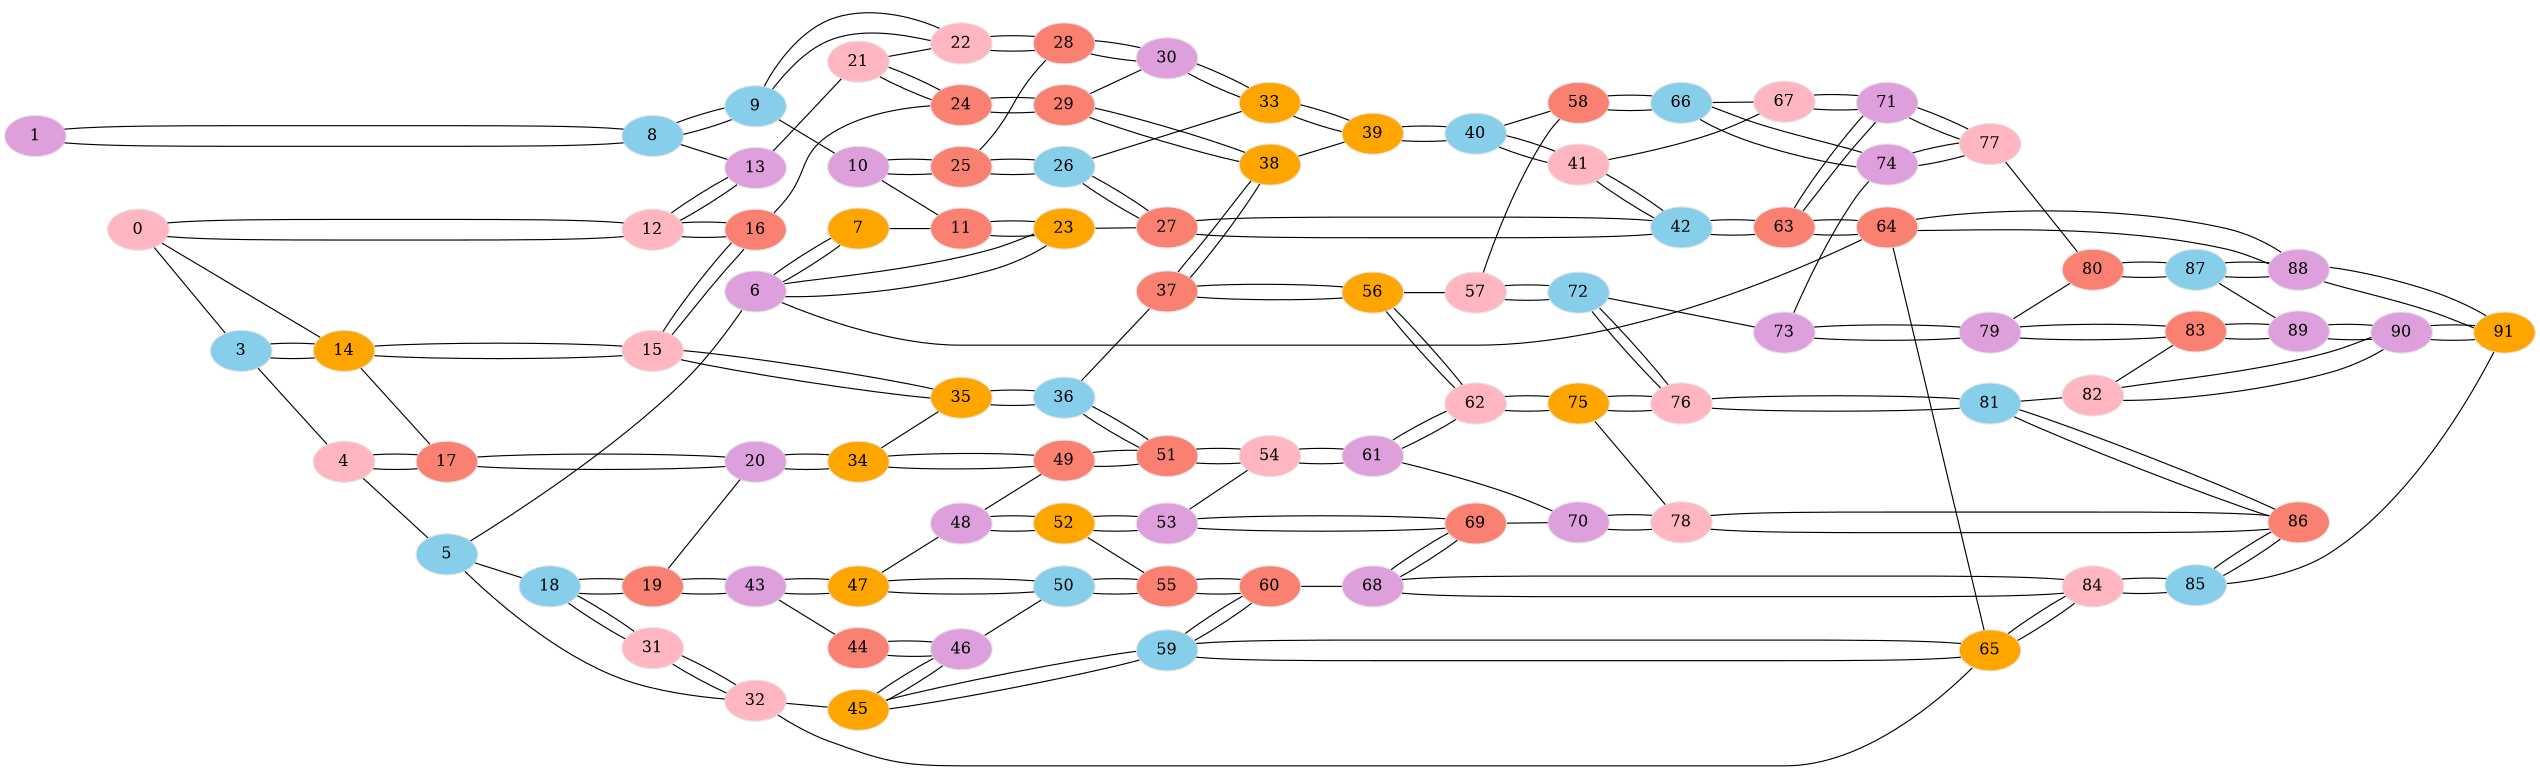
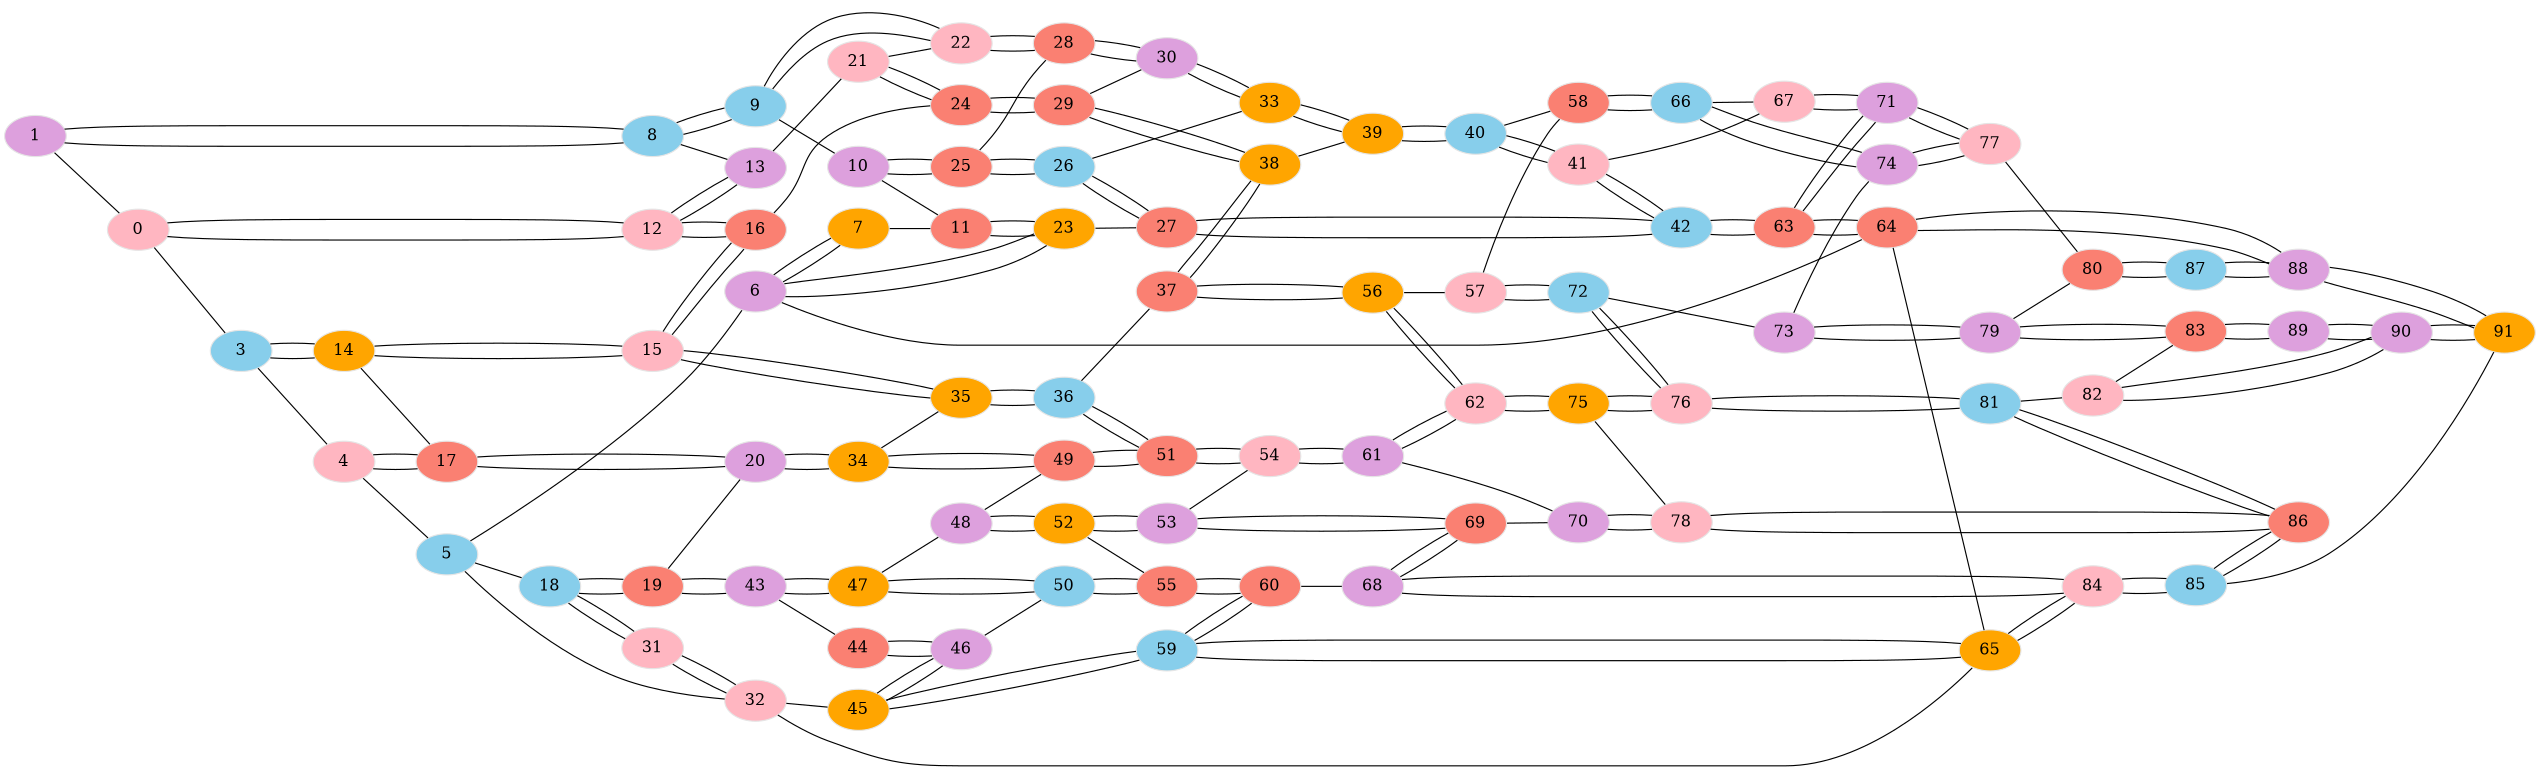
  graph {
    rankdir=LR
    node [color=gray90 fillcolor=salmon style=filled]
    1 [fillcolor=plum]
    n2 [fillcolor=lightpink label=0]
    8 [fillcolor=skyblue]
    3 [fillcolor=skyblue]
    12 [fillcolor=lightpink]
    9 [fillcolor=skyblue]
    13 [fillcolor=plum]
    4 [fillcolor=lightpink]
    14 [fillcolor=orange]
    16
    5 [fillcolor=skyblue]
    17
    15 [fillcolor=lightpink]
    6 [fillcolor=plum]
    18 [fillcolor=skyblue]
    32 [fillcolor=lightpink]
    20 [fillcolor=plum]
    7 [fillcolor=orange]
    23 [fillcolor=orange]
    64
    19
    31 [fillcolor=lightpink]
    45 [fillcolor=orange]
    65 [fillcolor=orange]
    11
    27
    88 [fillcolor=plum]
    10 [fillcolor=plum]
    22 [fillcolor=lightpink]
    21 [fillcolor=lightpink]
    25
    28
    26 [fillcolor=skyblue]
    24
    35 [fillcolor=orange]
    36 [fillcolor=skyblue]
    29
    34 [fillcolor=orange]
    43 [fillcolor=plum]
    44
    47 [fillcolor=orange]
    49
    30 [fillcolor=plum]
    42 [fillcolor=skyblue]
    38 [fillcolor=orange]
    33 [fillcolor=orange]
    39 [fillcolor=orange]
    63
    46 [fillcolor=plum]
    59 [fillcolor=skyblue]
    84 [fillcolor=lightpink]
    40 [fillcolor=skyblue]
    51
    37
    56 [fillcolor=orange]
    54 [fillcolor=lightpink]
    57 [fillcolor=lightpink]
    62 [fillcolor=lightpink]
    41 [fillcolor=lightpink]
    58
    67 [fillcolor=lightpink]
    66 [fillcolor=skyblue]
    71 [fillcolor=plum]
    50 [fillcolor=skyblue]
    48 [fillcolor=plum]
    60
    55
    52 [fillcolor=orange]
    53 [fillcolor=plum]
    61 [fillcolor=plum]
    69
    70 [fillcolor=plum]
    68 [fillcolor=plum]
    72 [fillcolor=skyblue]
    75 [fillcolor=orange]
    73 [fillcolor=plum]
    76 [fillcolor=lightpink]
    74 [fillcolor=plum]
    78 [fillcolor=lightpink]
    77 [fillcolor=lightpink]
    91 [fillcolor=orange]
    85 [fillcolor=skyblue]
    86
    80
    79 [fillcolor=plum]
    81 [fillcolor=skyblue]
    83
    82 [fillcolor=lightpink]
    87 [fillcolor=skyblue]
    89 [fillcolor=plum]
    90 [fillcolor=plum]
-   14 -- n2
+   1 -- n2
    1 -- 8
    1 -- 8
    n2 -- 3
    n2 -- 12
    n2 -- 12
    8 -- 9
    8 -- 9
    8 -- 13
    3 -- 4
    3 -- 14
    3 -- 14
    12 -- 13
    12 -- 13
    12 -- 16
    12 -- 16
    9 -- 10
    9 -- 22
    9 -- 22
    13 -- 21
    4 -- 5
    4 -- 17
    4 -- 17
    14 -- 17
    14 -- 15
    14 -- 15
    16 -- 24
    5 -- 6
    5 -- 18
    5 -- 32
    17 -- 20
    17 -- 20
    15 -- 16
    15 -- 16
    15 -- 35
    15 -- 35
    6 -- 7
    6 -- 7
    6 -- 23
    6 -- 23
    6 -- 64
    18 -- 19
    18 -- 19
    18 -- 31
    18 -- 31
    32 -- 45
    32 -- 65
    20 -- 34
    20 -- 34
    7 -- 11
    23 -- 27
    64 -- 65
    64 -- 88
    64 -- 88
    19 -- 20
    19 -- 43
    19 -- 43
    31 -- 32
    31 -- 32
    45 -- 46
    45 -- 46
    45 -- 59
    45 -- 59
    65 -- 84
    65 -- 84
    11 -- 23
    11 -- 23
    27 -- 42
    27 -- 42
    88 -- 91
    88 -- 91
    10 -- 11
    10 -- 25
    10 -- 25
    22 -- 28
    22 -- 28
    21 -- 22
    21 -- 24
    21 -- 24
    25 -- 28
    25 -- 26
    25 -- 26
    28 -- 30
    28 -- 30
    26 -- 27
    26 -- 27
    26 -- 33
    24 -- 29
    24 -- 29
    35 -- 36
    35 -- 36
    36 -- 51
    36 -- 51
    36 -- 37
    29 -- 30
    29 -- 38
    29 -- 38
    34 -- 35
    34 -- 49
    34 -- 49
    43 -- 44
    43 -- 47
    43 -- 47
    44 -- 46
    44 -- 46
    47 -- 50
    47 -- 50
    47 -- 48
    49 -- 51
    49 -- 51
    30 -- 33
    30 -- 33
    42 -- 63
    42 -- 63
    38 -- 39
    33 -- 39
    33 -- 39
    39 -- 40
    39 -- 40
    63 -- 64
    63 -- 64
    63 -- 71
    63 -- 71
    46 -- 50
    59 -- 65
    59 -- 65
    59 -- 60
    59 -- 60
    84 -- 85
    84 -- 85
    40 -- 41
    40 -- 41
    40 -- 58
    51 -- 54
    51 -- 54
    37 -- 38
    37 -- 38
    37 -- 56
    37 -- 56
    56 -- 57
    56 -- 62
    56 -- 62
    54 -- 61
    54 -- 61
    57 -- 58
    57 -- 72
    57 -- 72
    62 -- 75
    62 -- 75
    41 -- 42
    41 -- 42
    41 -- 67
    58 -- 66
    58 -- 66
    67 -- 71
    67 -- 71
    66 -- 67
    66 -- 74
    66 -- 74
    71 -- 77
    71 -- 77
    50 -- 55
    50 -- 55
    48 -- 49
    48 -- 52
    48 -- 52
    60 -- 68
    55 -- 60
    55 -- 60
    52 -- 55
    52 -- 53
    52 -- 53
    53 -- 54
    53 -- 69
    53 -- 69
    61 -- 62
    61 -- 62
    61 -- 70
    69 -- 70
    70 -- 78
    70 -- 78
    68 -- 84
    68 -- 84
    68 -- 69
    68 -- 69
    72 -- 73
    72 -- 76
    72 -- 76
    75 -- 76
    75 -- 76
    75 -- 78
    73 -- 74
    73 -- 79
    73 -- 79
    76 -- 81
    76 -- 81
    74 -- 77
    74 -- 77
    78 -- 86
    78 -- 86
    77 -- 80
    85 -- 91
    85 -- 86
    85 -- 86
    80 -- 87
    80 -- 87
    79 -- 80
    79 -- 83
    79 -- 83
    81 -- 86
    81 -- 86
    81 -- 82
    83 -- 89
    83 -- 89
    82 -- 83
    82 -- 90
    82 -- 90
    87 -- 88
    87 -- 88
-   87 -- 89
    89 -- 90
    89 -- 90
    90 -- 91
    90 -- 91
  }
